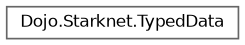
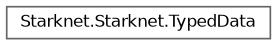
  digraph {
    rankdir=LR
-   n1 [color=grey40 fillcolor=white fontname=Helvetica fontsize=10 height=0.2 label="Dojo.Starknet.TypedData" shape=box style=filled width=0.4]
+   n1 [color=grey40 fillcolor=white fontname=Helvetica fontsize=10 height=0.2 label="Starknet.Starknet.TypedData" shape=box style=filled width=0.4]
  }
